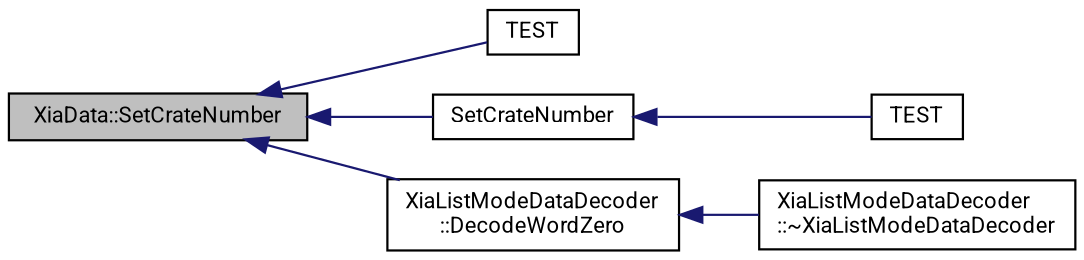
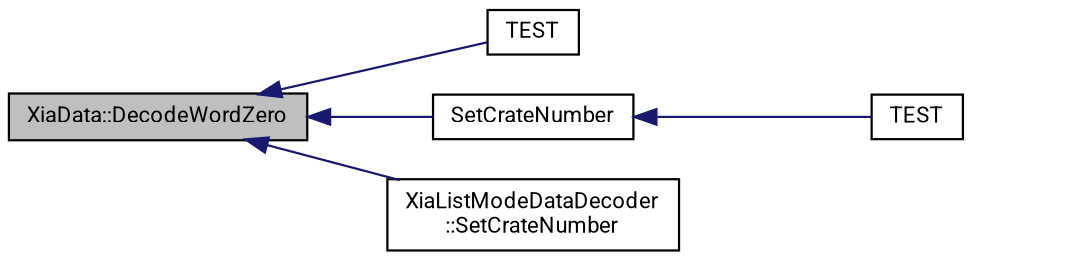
  digraph {
    fontname=Roboto
    rankdir=LR
    node [color=black fillcolor=white fontname=Roboto fontsize=10 shape=record style=filled]
    edge [color=midnightblue dir=back fontname=Roboto fontsize=10 labelfontname=Helvetica labelfontsize=10 style=solid]
-   n1 [fillcolor=grey75 fontcolor=black height=0.2 label="XiaData::SetCrateNumber" width=0.4]
+   n1 [fillcolor=grey75 fontcolor=black height=0.2 label="XiaData::DecodeWordZero" width=0.4]
    n2 [height=0.2 label=TEST width=0.4]
    n3 [height=0.2 label=SetCrateNumber width=0.4]
-   n4 [height=0.2 label="XiaListModeDataDecoder\l::DecodeWordZero" width=0.4]
+   n4 [height=0.2 label="XiaListModeDataDecoder\l::SetCrateNumber" width=0.4]
    n5 [height=0.2 label=TEST width=0.4]
-   n6 [height=0.2 label="XiaListModeDataDecoder\l::~XiaListModeDataDecoder" width=0.4]
    n1 -> n2
    n1 -> n3
    n1 -> n4
    n3 -> n5
-   n4 -> n6
  }
